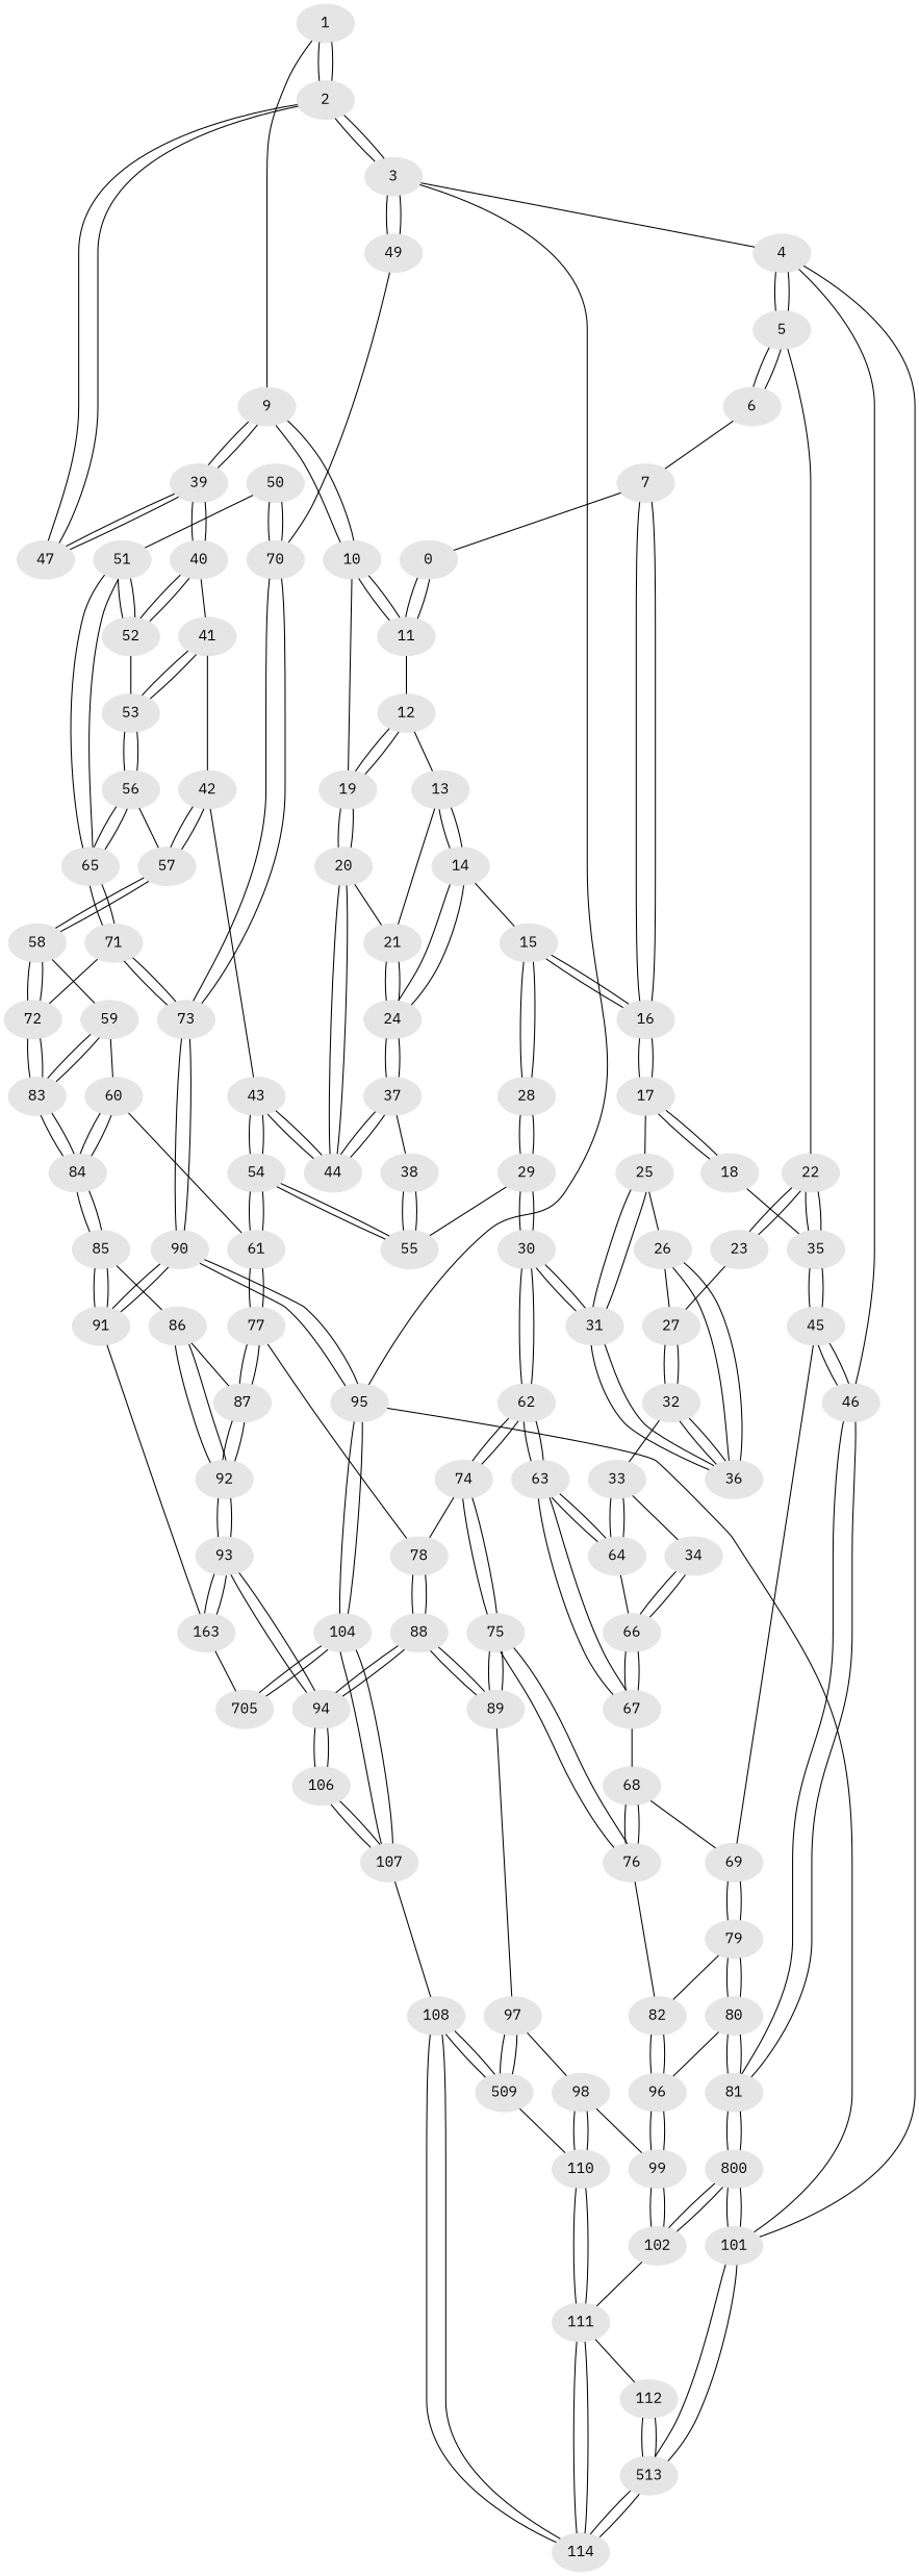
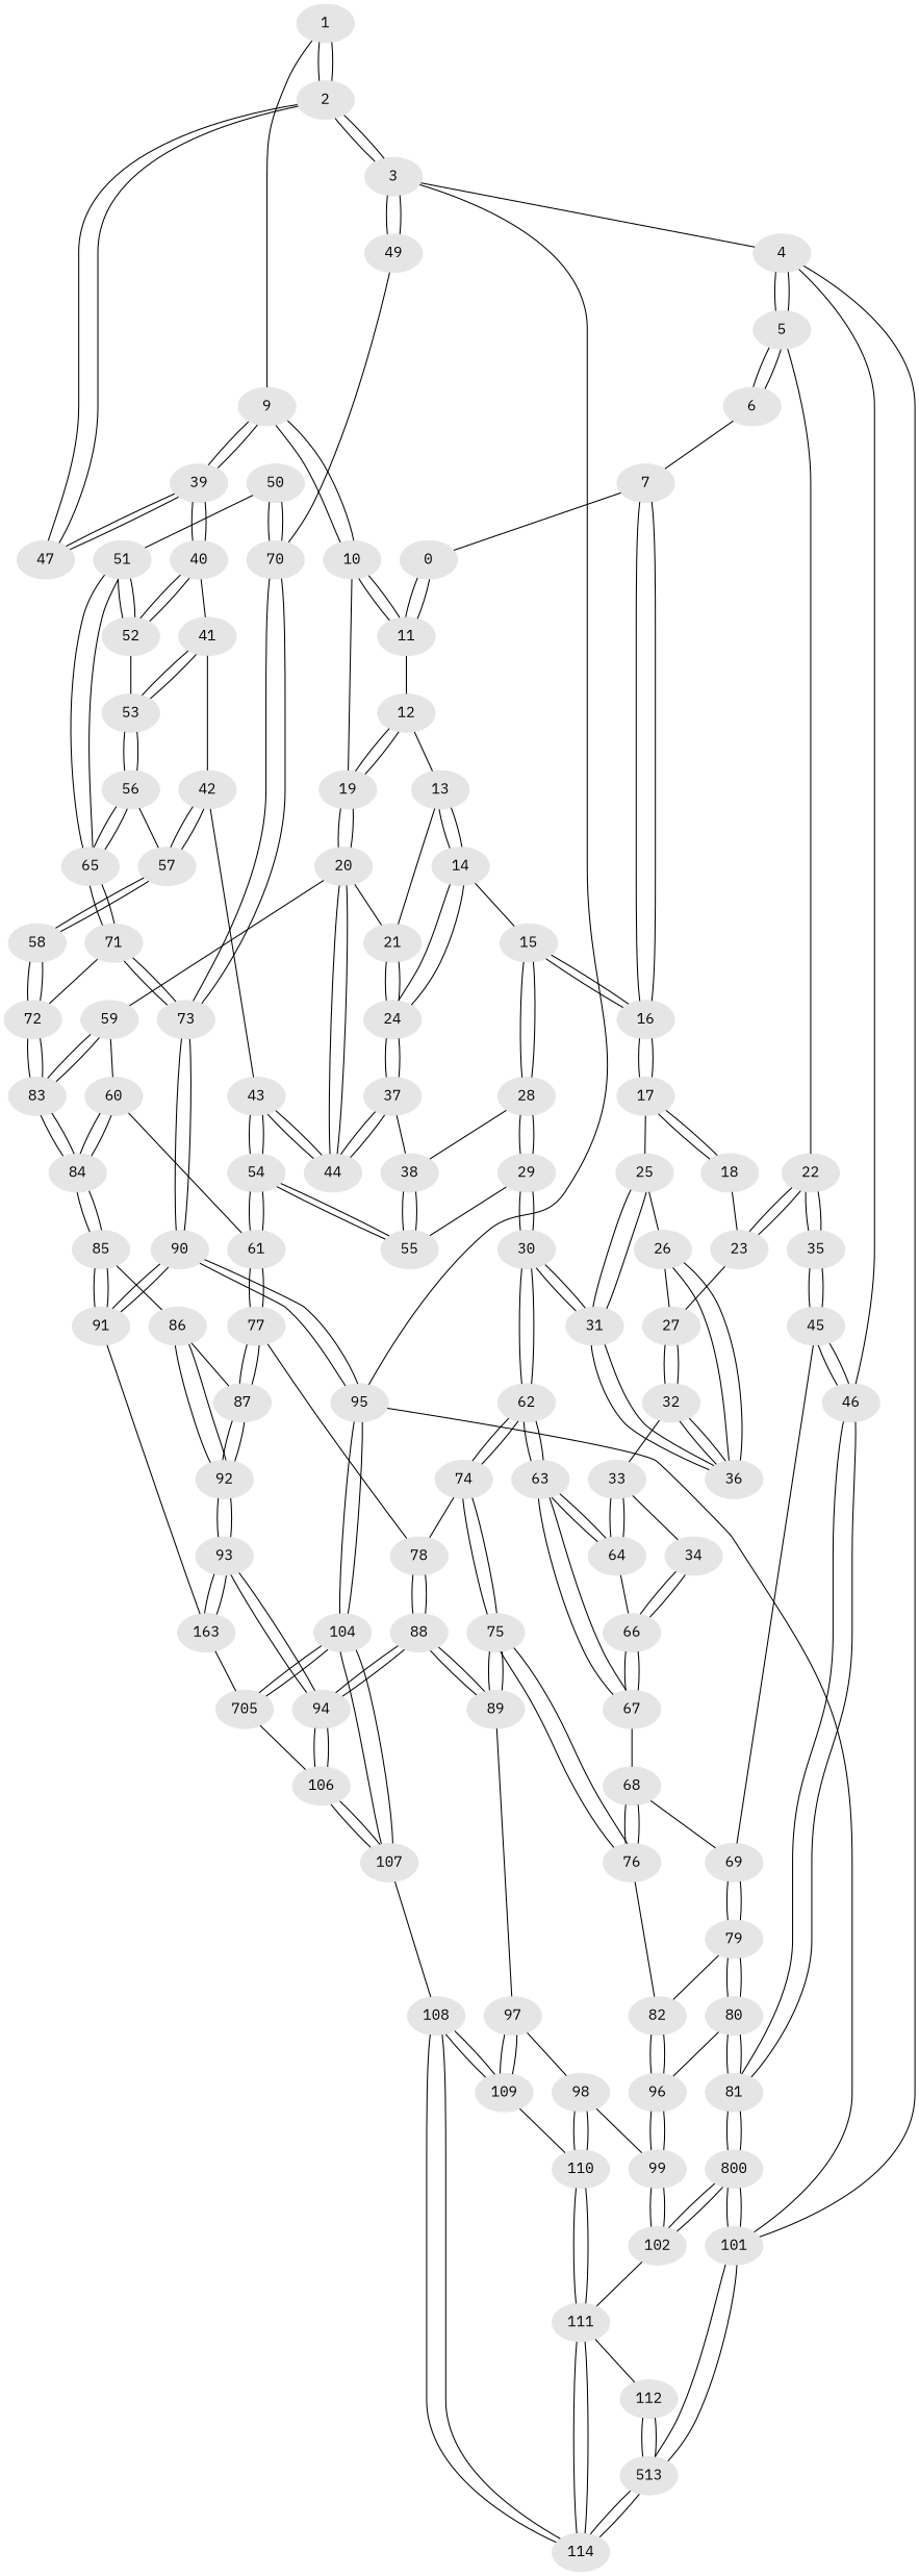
  graph {
    fontname="IBM Plex Mono"
    node [color=gray90 fontname="IBM Plex Mono" style=filled]
    edge [fontname="IBM Plex Mono"]
    1
    2
    9
    3
    47
    10
    39
    4
    49
    95
    5
    46
    101
    70
    104
    6
    22
    81
    n19 [label=513]
    7
    23
    35
    n23 [label=0]
    16
    18
    11
    17
    12
    19
    40
    20
    13
    14
    21
    15
    24
    28
    37
    29
    38
    25
    26
    31
    27
    44
    45
    32
    36
    33
    30
    55
    62
    63
    74
    34
    64
    66
    67
    69
    41
    52
    42
    53
    43
    57
    56
    54
    58
    61
    79
    n71 [label=800]
    50
    51
    73
    65
    71
    77
    59
    72
    60
    83
    84
    85
    78
    87
    75
    68
    76
    82
    80
    90
    91
    89
    88
    97
    96
    92
    94
    99
    102
    86
    n102 [label=163]
    93
    106
    98
-   109 [label=509]
+   109
    n107 [label=705]
    107
    110
    111
    114
    112
    108
    1 -- 2
    1 -- 2
    1 -- 9
    2 -- 3
    2 -- 3
    2 -- 47
    2 -- 47
    9 -- 10
    9 -- 10
    9 -- 39
    9 -- 39
    3 -- 4
    3 -- 49
    3 -- 49
    3 -- 95
    10 -- 11
    10 -- 11
    10 -- 19
    39 -- 47
    39 -- 47
    39 -- 40
    39 -- 40
    4 -- 5
    4 -- 5
    4 -- 46
    4 -- 101
    49 -- 70
    95 -- 101
    95 -- 104
    95 -- 104
    5 -- 6
    5 -- 6
    5 -- 22
    46 -- 81
    46 -- 81
    101 -- n19
    101 -- n19
    70 -- 73
    70 -- 73
    104 -- n107
    104 -- n107
    104 -- 107
    104 -- 107
    6 -- 7
    22 -- 23
    22 -- 23
    22 -- 35
    22 -- 35
    81 -- n71
    81 -- n71
    n19 -- 114
    n19 -- 114
    7 -- n23
    7 -- 16
    7 -- 16
    23 -- 27
    35 -- 45
    35 -- 45
    n23 -- 11
    n23 -- 11
    16 -- 17
    16 -- 17
-   18 -- 35
+   18 -- 23
    11 -- 12
    17 -- 18
    17 -- 18
    17 -- 25
    12 -- 19
    12 -- 19
    12 -- 13
    19 -- 20
    19 -- 20
    40 -- 41
    40 -- 52
    40 -- 52
    20 -- 21
    20 -- 44
    20 -- 44
    13 -- 14
    13 -- 14
    13 -- 21
    14 -- 15
    14 -- 24
    14 -- 24
    21 -- 24
    21 -- 24
    15 -- 16
    15 -- 16
    15 -- 28
    15 -- 28
    24 -- 37
    24 -- 37
    28 -- 29
    28 -- 29
+   28 -- 38
    37 -- 38
    37 -- 44
    37 -- 44
    29 -- 30
    29 -- 30
    29 -- 55
    38 -- 55
    38 -- 55
    25 -- 26
    25 -- 31
    25 -- 31
    26 -- 27
    26 -- 36
    26 -- 36
    31 -- 36
    31 -- 36
    27 -- 32
    27 -- 32
    45 -- 46
    45 -- 46
    45 -- 69
    32 -- 36
    32 -- 36
    32 -- 33
    33 -- 34
    33 -- 64
    33 -- 64
    30 -- 31
    30 -- 31
    30 -- 62
    30 -- 62
    62 -- 63
    62 -- 63
    62 -- 74
    62 -- 74
    63 -- 64
    63 -- 64
    63 -- 67
    63 -- 67
    74 -- 78
    74 -- 75
    74 -- 75
    34 -- 66
    34 -- 66
    64 -- 66
    66 -- 67
    66 -- 67
    67 -- 68
    69 -- 79
    69 -- 79
    41 -- 42
    41 -- 53
    41 -- 53
    52 -- 53
    42 -- 43
    42 -- 57
    42 -- 57
    53 -- 56
    53 -- 56
    43 -- 44
    43 -- 44
    43 -- 54
    43 -- 54
    57 -- 58
    57 -- 58
    56 -- 57
    56 -- 65
    56 -- 65
    54 -- 55
    54 -- 55
    54 -- 61
    54 -- 61
-   58 -- 59
+   20 -- 59
    58 -- 72
    58 -- 72
    61 -- 77
    61 -- 77
    79 -- 82
    79 -- 80
    79 -- 80
    n71 -- 101
    n71 -- 101
    n71 -- 102
    n71 -- 102
    50 -- 70
    50 -- 70
    50 -- 51
    51 -- 52
    51 -- 52
    51 -- 65
    51 -- 65
    73 -- 90
    73 -- 90
    65 -- 71
    65 -- 71
    71 -- 73
    71 -- 73
    71 -- 72
    77 -- 78
    77 -- 87
    77 -- 87
    59 -- 60
    59 -- 83
    59 -- 83
    72 -- 83
    72 -- 83
    60 -- 61
    60 -- 84
    60 -- 84
    83 -- 84
    83 -- 84
    84 -- 85
    84 -- 85
    85 -- 91
    85 -- 91
    85 -- 86
    78 -- 88
    78 -- 88
    87 -- 92
    87 -- 92
    75 -- 76
    75 -- 76
    75 -- 89
    75 -- 89
    68 -- 69
    68 -- 76
    68 -- 76
    76 -- 82
    82 -- 96
    82 -- 96
    80 -- 81
    80 -- 81
    80 -- 96
    90 -- 95
    90 -- 95
    90 -- 91
    90 -- 91
    91 -- n102
    89 -- 97
    88 -- 89
    88 -- 89
    88 -- 94
    88 -- 94
    97 -- 98
    97 -- 109
    97 -- 109
    96 -- 99
    96 -- 99
    92 -- 93
    92 -- 93
    94 -- 106
    94 -- 106
    99 -- 102
    99 -- 102
    102 -- 111
    86 -- 87
    86 -- 92
    86 -- 92
    n102 -- n107
    93 -- 94
    93 -- 94
    93 -- n102
    93 -- n102
    106 -- 107
    106 -- 107
    98 -- 99
    98 -- 110
    98 -- 110
    109 -- 110
+   n107 -- 106
    107 -- 108
    110 -- 111
    110 -- 111
    111 -- 114
    111 -- 114
    111 -- 112
    112 -- n19
    112 -- n19
    108 -- 109
    108 -- 109
    108 -- 114
    108 -- 114
  }
